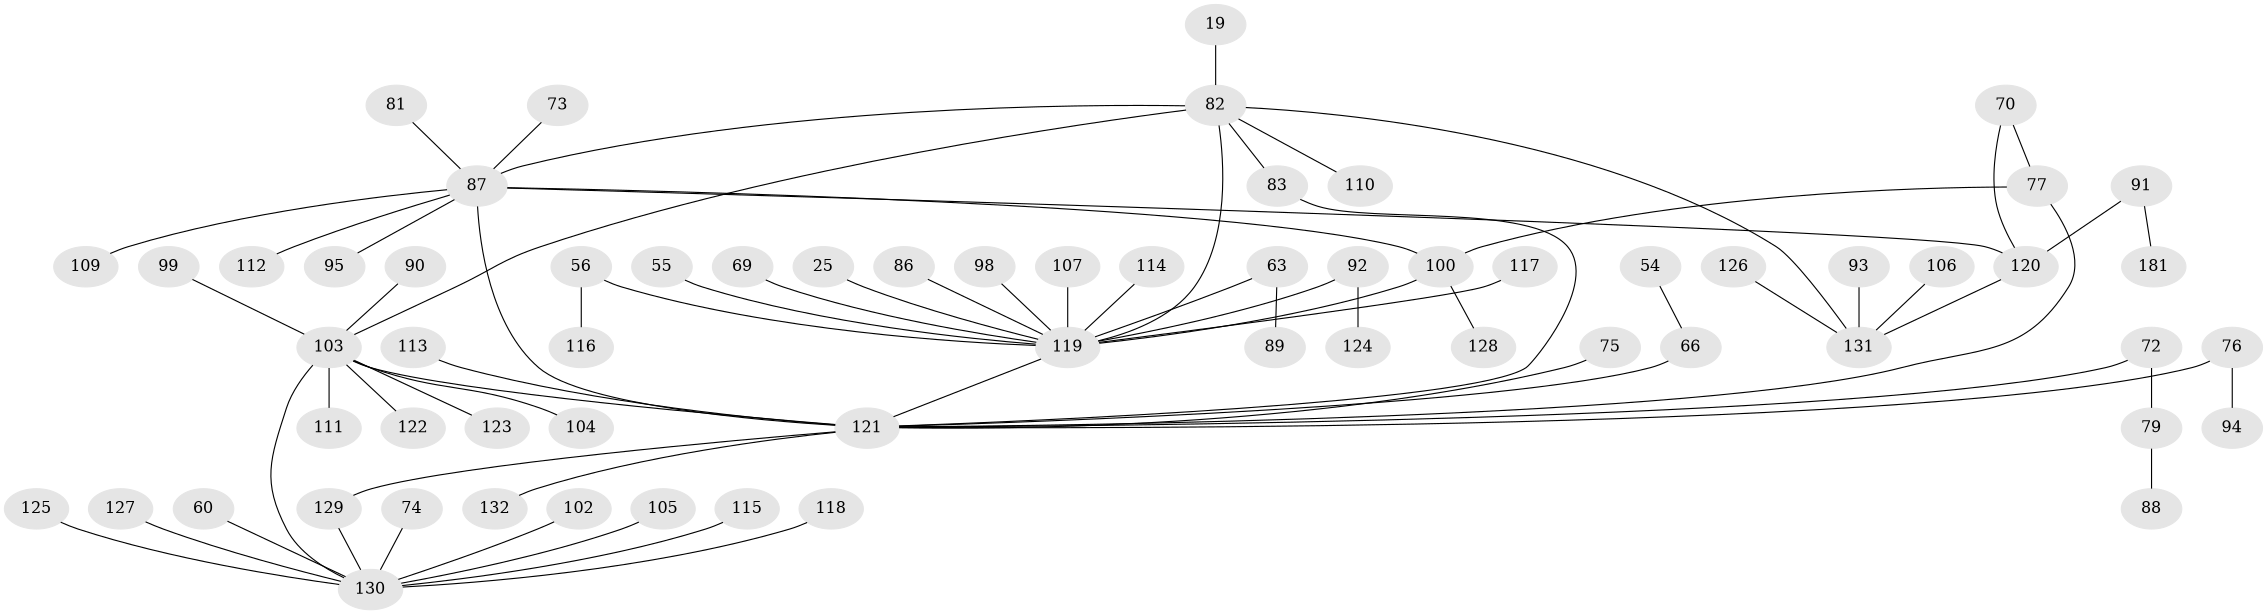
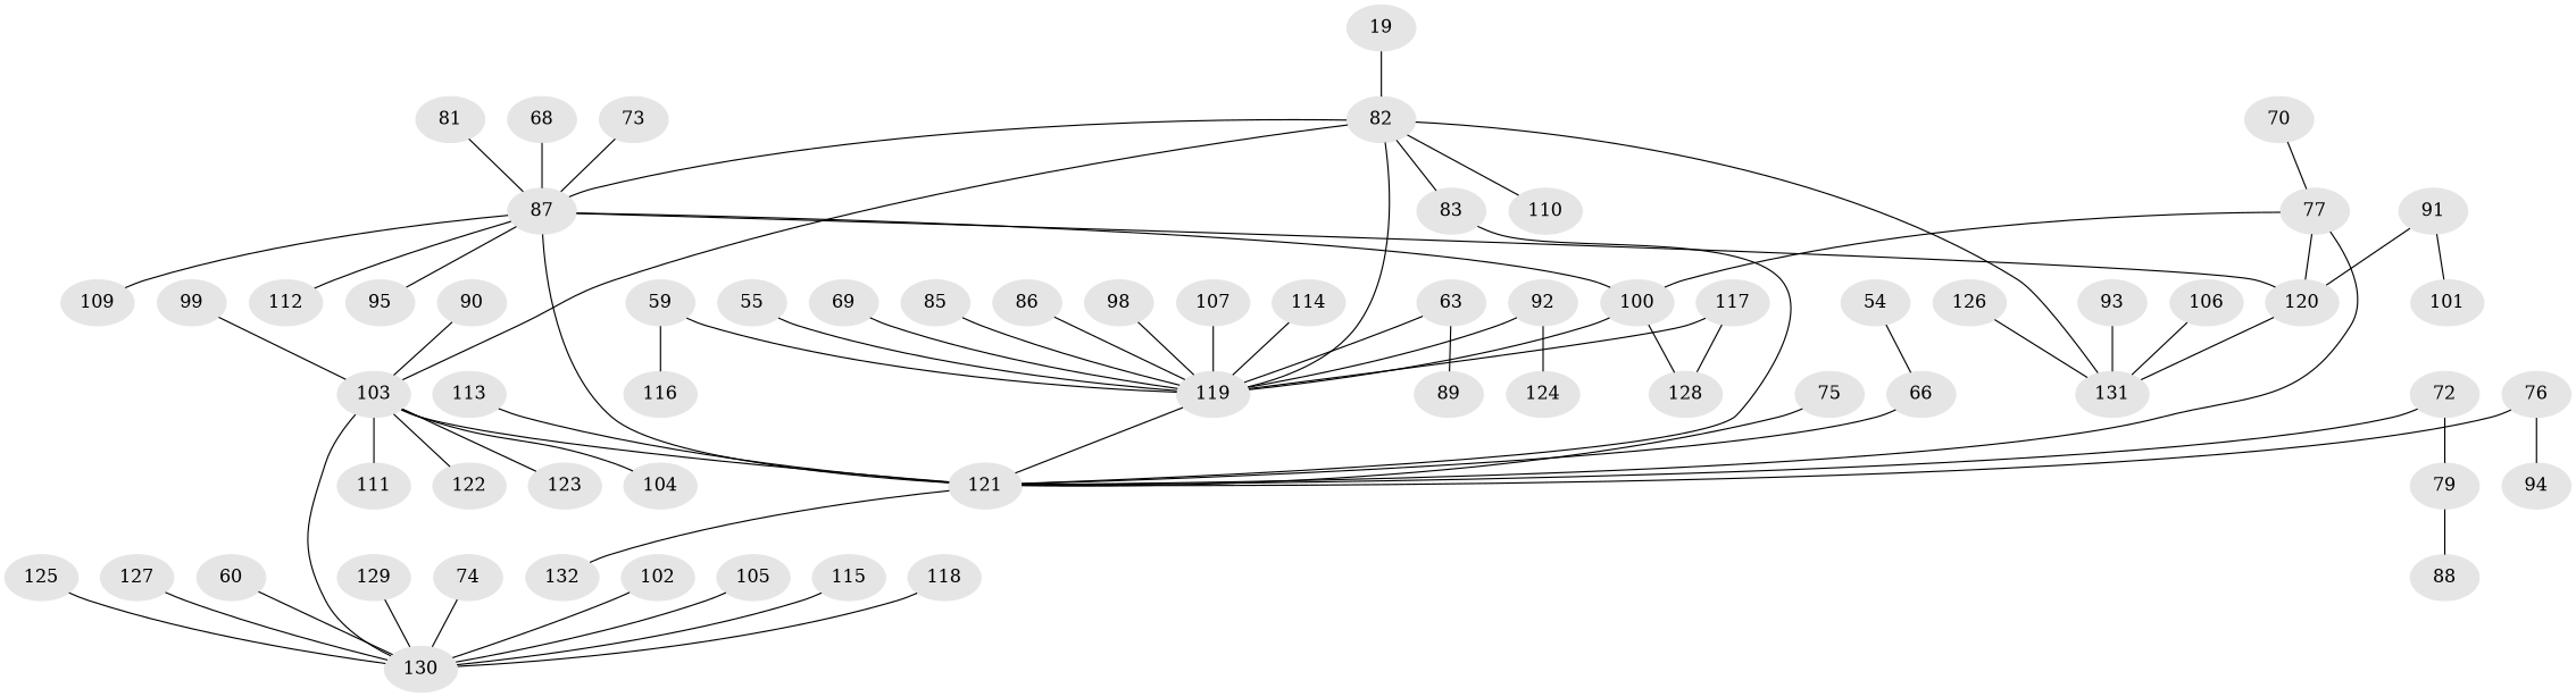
  graph {
    node [color=gray90 style=filled]
    82 [super="+36+51"]
    87 [super="+39+14+33"]
    119 [super="+84"]
    83 [super="+80"]
    103 [super="+7+25+29+32+57+43"]
    110
    131 [super="+58+65+97"]
    19
    121 [super="+67+56"]
    100 [super="+78+96"]
    120 [super="+52"]
    95
    109
    112
    66 [super="+41+47"]
    54
    55
-   59 [label=56]
+   59
    116
    130 [super="+12+28+38+61+40"]
    60
    63
    89
    129
    132
+   68
    69
    77 [super="+20+21"]
    70
    72
    79
    88
    73
    74
    75 [super="+18"]
    76 [super="+30"]
    94
    128 [super="+108"]
    81
    104
    111
    122
    123
-   85 [label=25]
+   85
    86
    90
    91
-   101 [label=181]
+   101
    92
    124
    93
    98
    99
    102
    105
    106
    107
    113
    114
    115
    117
    118
    125
    126
    127
    82 -- 87 [weight=2]
    82 -- 119 [weight=2]
    82 -- 83
    82 -- 103
    82 -- 110
    82 -- 131
    87 -- 121 [weight=4]
    87 -- 100
    87 -- 120
    87 -- 95
    87 -- 109
    87 -- 112
    119 -- 121 [weight=2]
    83 -- 121
    103 -- 121
    103 -- 130
    103 -- 104
    103 -- 111
    103 -- 122
    103 -- 123
    19 -- 82
-   121 -- 129
    121 -- 132
    100 -- 119 [weight=2]
    100 -- 128
    120 -- 131
    66 -- 121
    54 -- 66
    55 -- 119
    59 -- 119
    59 -- 116
    60 -- 130
    63 -- 119
    63 -- 89
    129 -- 130
+   68 -- 87
    69 -- 119
    77 -- 121
    77 -- 100
-   70 -- 120
+   77 -- 120
    70 -- 77
    72 -- 121
    72 -- 79
    79 -- 88
    73 -- 87
    74 -- 130
    75 -- 121
    76 -- 121
    76 -- 94
    81 -- 87
    85 -- 119
    86 -- 119
    90 -- 103
    91 -- 120
    91 -- 101
    92 -- 119
    92 -- 124
    93 -- 131
    98 -- 119
    99 -- 103
    102 -- 130
    105 -- 130
    106 -- 131
    107 -- 119
    113 -- 121
    114 -- 119
    115 -- 130
    117 -- 119
+   117 -- 128
    118 -- 130
    125 -- 130
    126 -- 131
    127 -- 130
  }
